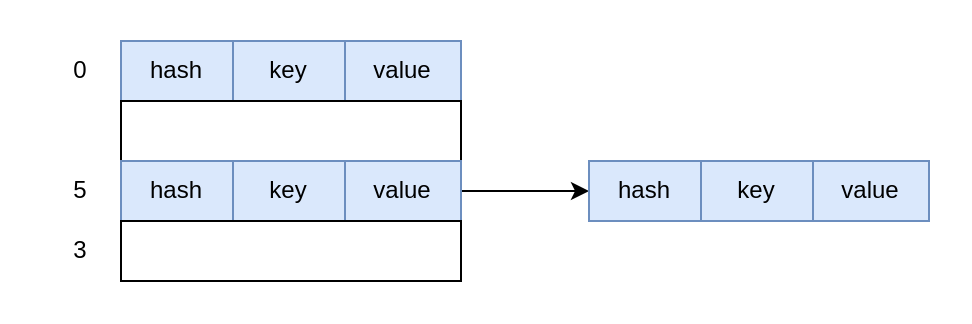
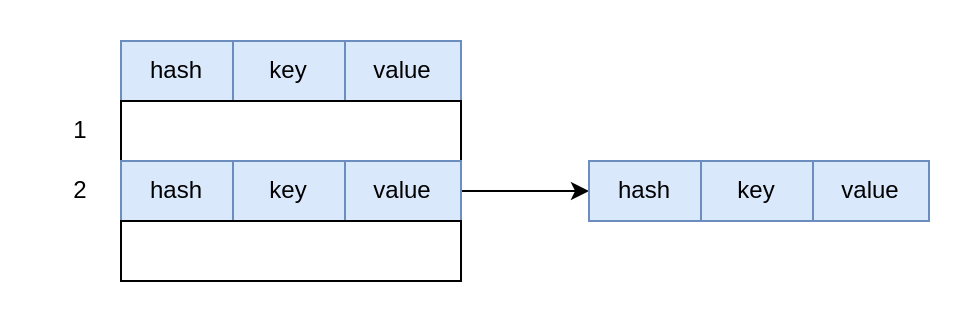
  <mxCell id="0" />
  <mxCell id="1" parent="0" />
  <mxCell id="2" value="hash" style="rounded=0;whiteSpace=wrap;html=1;fillColor=#dae8fc;strokeColor=#6c8ebf;" vertex="1" parent="1"><mxGeometry x="60" y="20" width="56" height="30" as="geometry" /></mxCell>
  <mxCell id="3" value="key" style="rounded=0;whiteSpace=wrap;html=1;fillColor=#dae8fc;strokeColor=#6c8ebf;" vertex="1" parent="1"><mxGeometry x="116" y="20" width="56" height="30" as="geometry" /></mxCell>
  <mxCell id="4" value="value" style="rounded=0;whiteSpace=wrap;html=1;fillColor=#dae8fc;strokeColor=#6c8ebf;" vertex="1" parent="1"><mxGeometry x="172" y="20" width="58" height="30" as="geometry" /></mxCell>
- <mxCell id="5" value="0" style="text;html=1;strokeColor=none;fillColor=none;align=center;verticalAlign=middle;whiteSpace=wrap;rounded=0;" vertex="1" parent="1"><mxGeometry x="20" y="20" width="40" height="30" as="geometry" /></mxCell>
  <mxCell id="6" value="" style="rounded=0;whiteSpace=wrap;html=1;" vertex="1" parent="1"><mxGeometry x="60" y="50" width="170" height="30" as="geometry" /></mxCell>
+ <mxCell id="7" value="1" style="text;html=1;strokeColor=none;fillColor=none;align=center;verticalAlign=middle;whiteSpace=wrap;rounded=0;" vertex="1" parent="1"><mxGeometry x="20" y="50" width="40" height="30" as="geometry" /></mxCell>
  <mxCell id="8" value="hash" style="rounded=0;whiteSpace=wrap;html=1;fillColor=#dae8fc;strokeColor=#6c8ebf;" vertex="1" parent="1"><mxGeometry x="60" y="80" width="56" height="30" as="geometry" /></mxCell>
  <mxCell id="9" value="key" style="rounded=0;whiteSpace=wrap;html=1;fillColor=#dae8fc;strokeColor=#6c8ebf;" vertex="1" parent="1"><mxGeometry x="116" y="80" width="56" height="30" as="geometry" /></mxCell>
  <mxCell id="10" style="edgeStyle=orthogonalEdgeStyle;rounded=0;orthogonalLoop=1;jettySize=auto;html=1;exitX=1;exitY=0.5;exitDx=0;exitDy=0;entryX=0;entryY=0.5;entryDx=0;entryDy=0;" edge="1" parent="1" source="11" target="15"><mxGeometry relative="1" as="geometry" /></mxCell>
  <mxCell id="11" value="value" style="rounded=0;whiteSpace=wrap;html=1;fillColor=#dae8fc;strokeColor=#6c8ebf;" vertex="1" parent="1"><mxGeometry x="172" y="80" width="58" height="30" as="geometry" /></mxCell>
- <mxCell id="12" value="5" style="text;html=1;strokeColor=none;fillColor=none;align=center;verticalAlign=middle;whiteSpace=wrap;rounded=0;" vertex="1" parent="1"><mxGeometry x="20" y="80" width="40" height="30" as="geometry" /></mxCell>
+ <mxCell id="12" value="2" style="text;html=1;strokeColor=none;fillColor=none;align=center;verticalAlign=middle;whiteSpace=wrap;rounded=0;" vertex="1" parent="1"><mxGeometry x="20" y="80" width="40" height="30" as="geometry" /></mxCell>
  <mxCell id="13" value="" style="rounded=0;whiteSpace=wrap;html=1;" vertex="1" parent="1"><mxGeometry x="60" y="110" width="170" height="30" as="geometry" /></mxCell>
- <mxCell id="14" value="3" style="text;html=1;strokeColor=none;fillColor=none;align=center;verticalAlign=middle;whiteSpace=wrap;rounded=0;" vertex="1" parent="1"><mxGeometry x="20" y="110" width="40" height="30" as="geometry" /></mxCell>
  <mxCell id="15" value="hash" style="rounded=0;whiteSpace=wrap;html=1;fillColor=#dae8fc;strokeColor=#6c8ebf;" vertex="1" parent="1"><mxGeometry x="294" y="80" width="56" height="30" as="geometry" /></mxCell>
  <mxCell id="16" value="key" style="rounded=0;whiteSpace=wrap;html=1;fillColor=#dae8fc;strokeColor=#6c8ebf;" vertex="1" parent="1"><mxGeometry x="350" y="80" width="56" height="30" as="geometry" /></mxCell>
  <mxCell id="17" value="value" style="rounded=0;whiteSpace=wrap;html=1;fillColor=#dae8fc;strokeColor=#6c8ebf;" vertex="1" parent="1"><mxGeometry x="406" y="80" width="58" height="30" as="geometry" /></mxCell>
